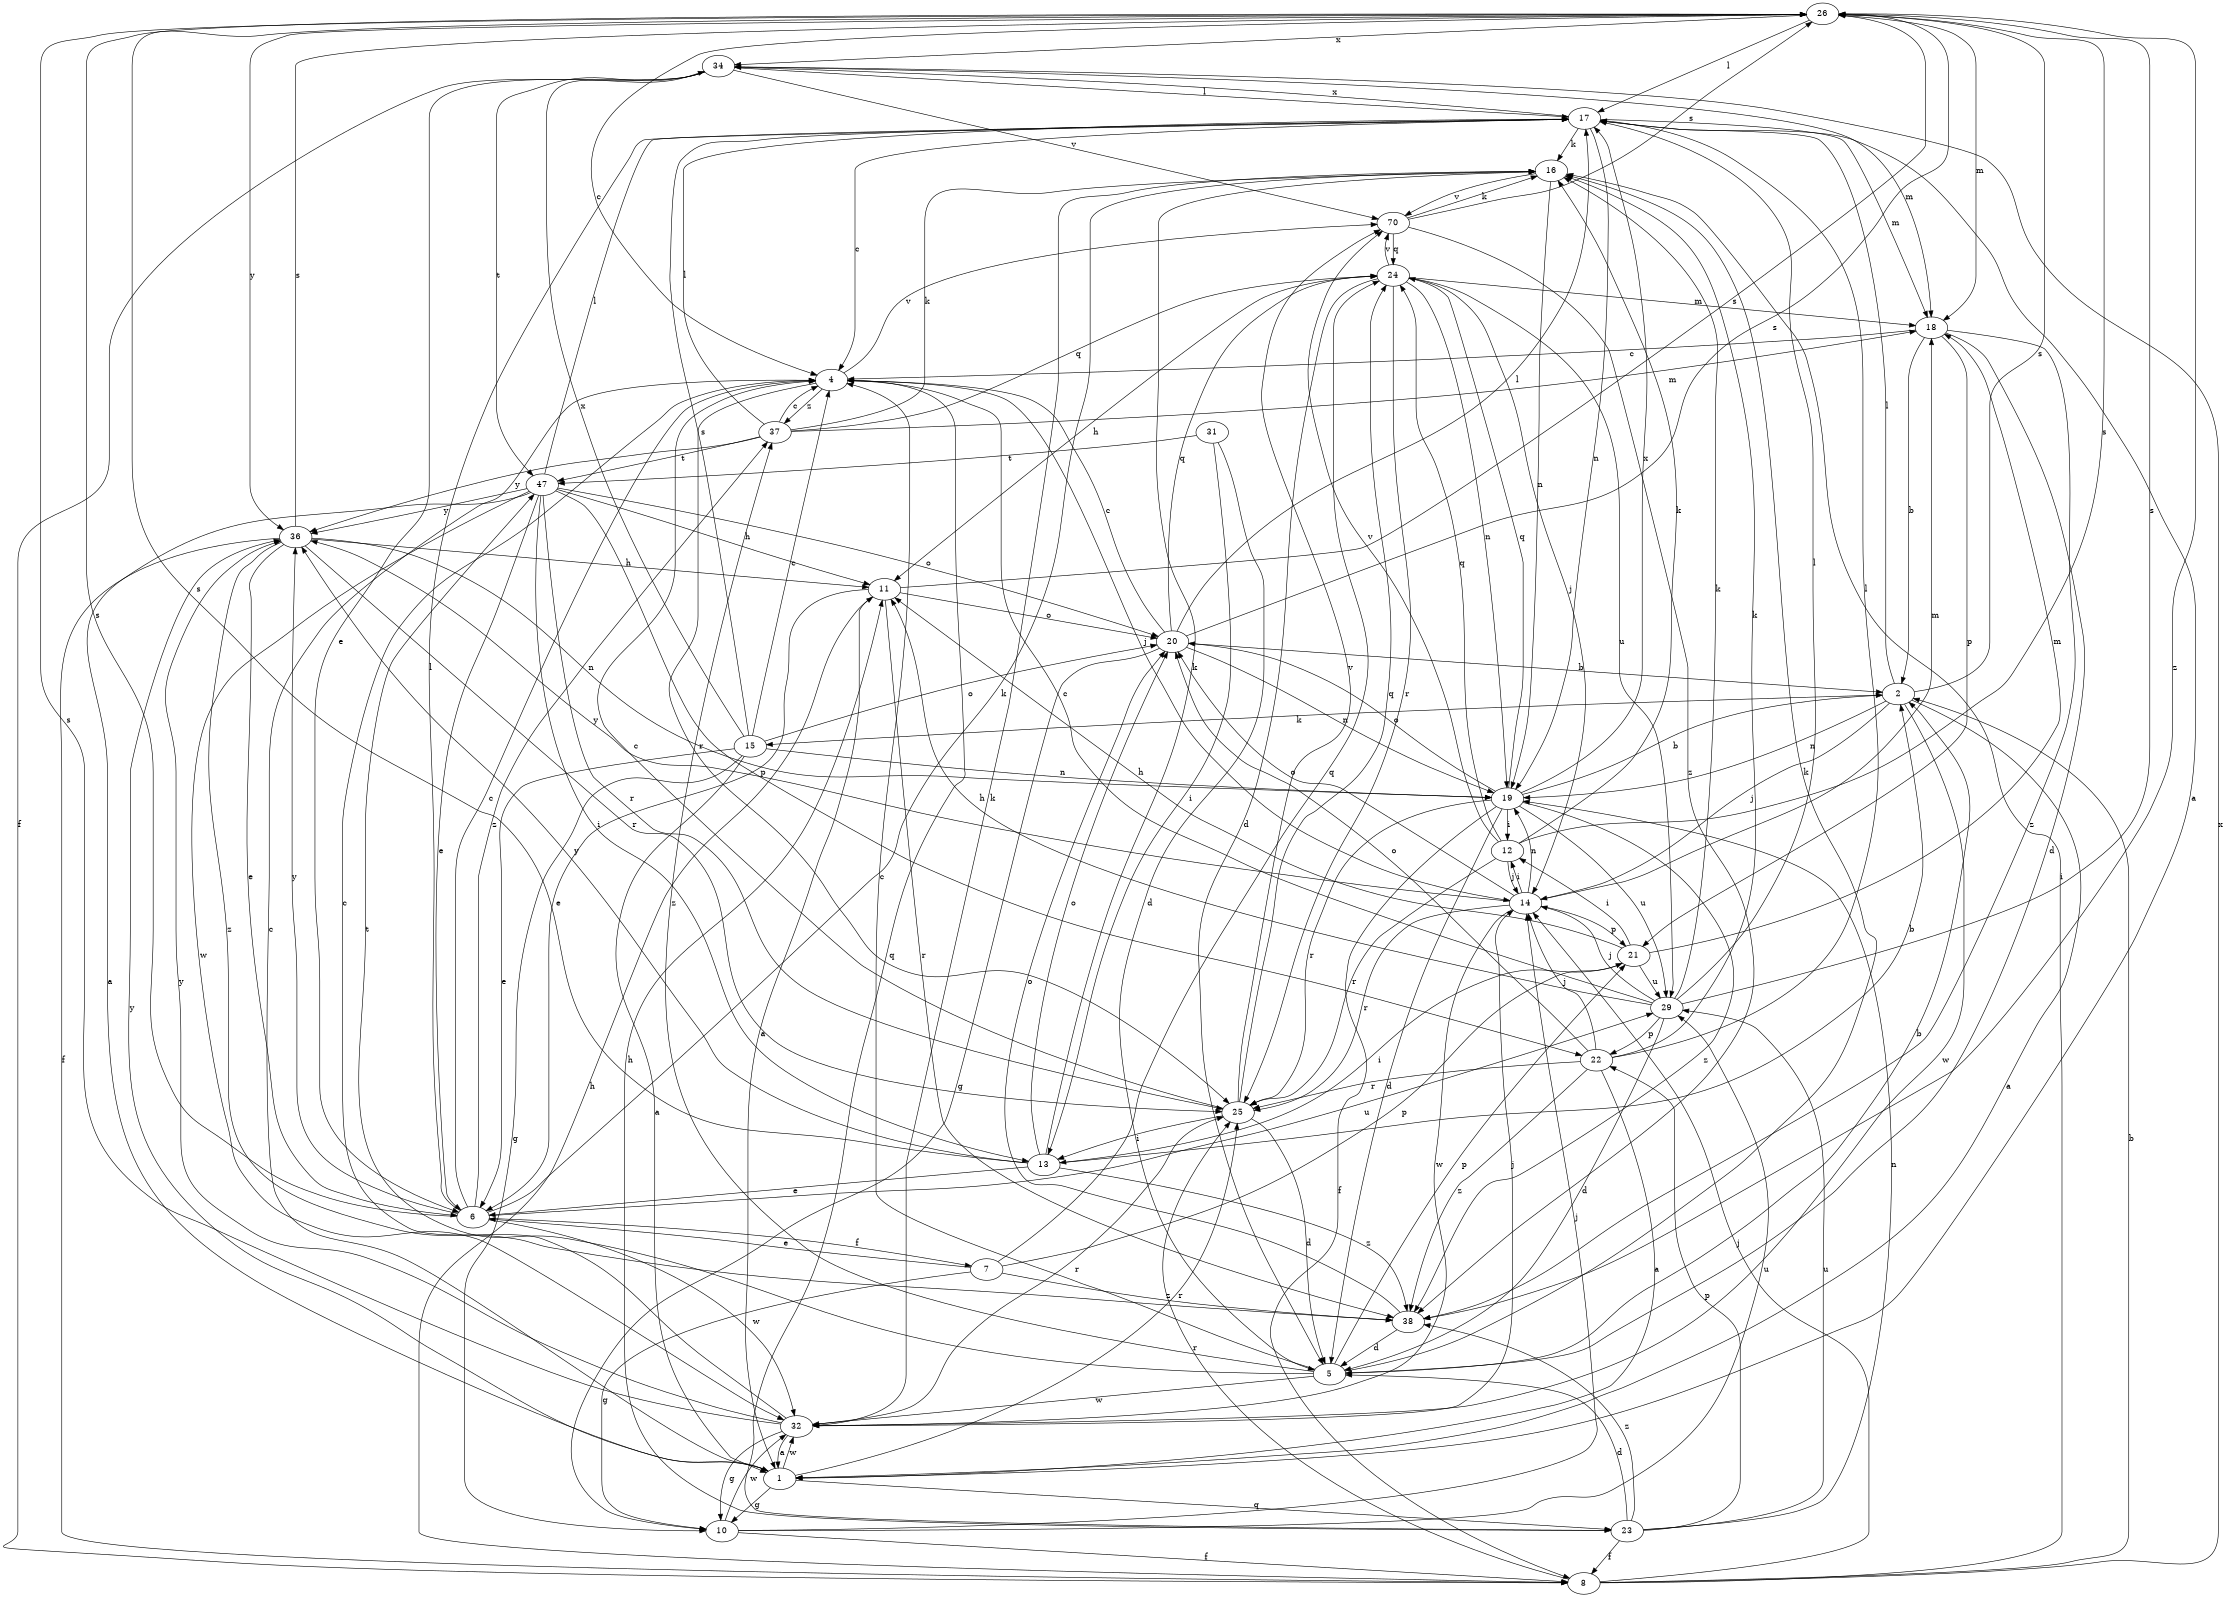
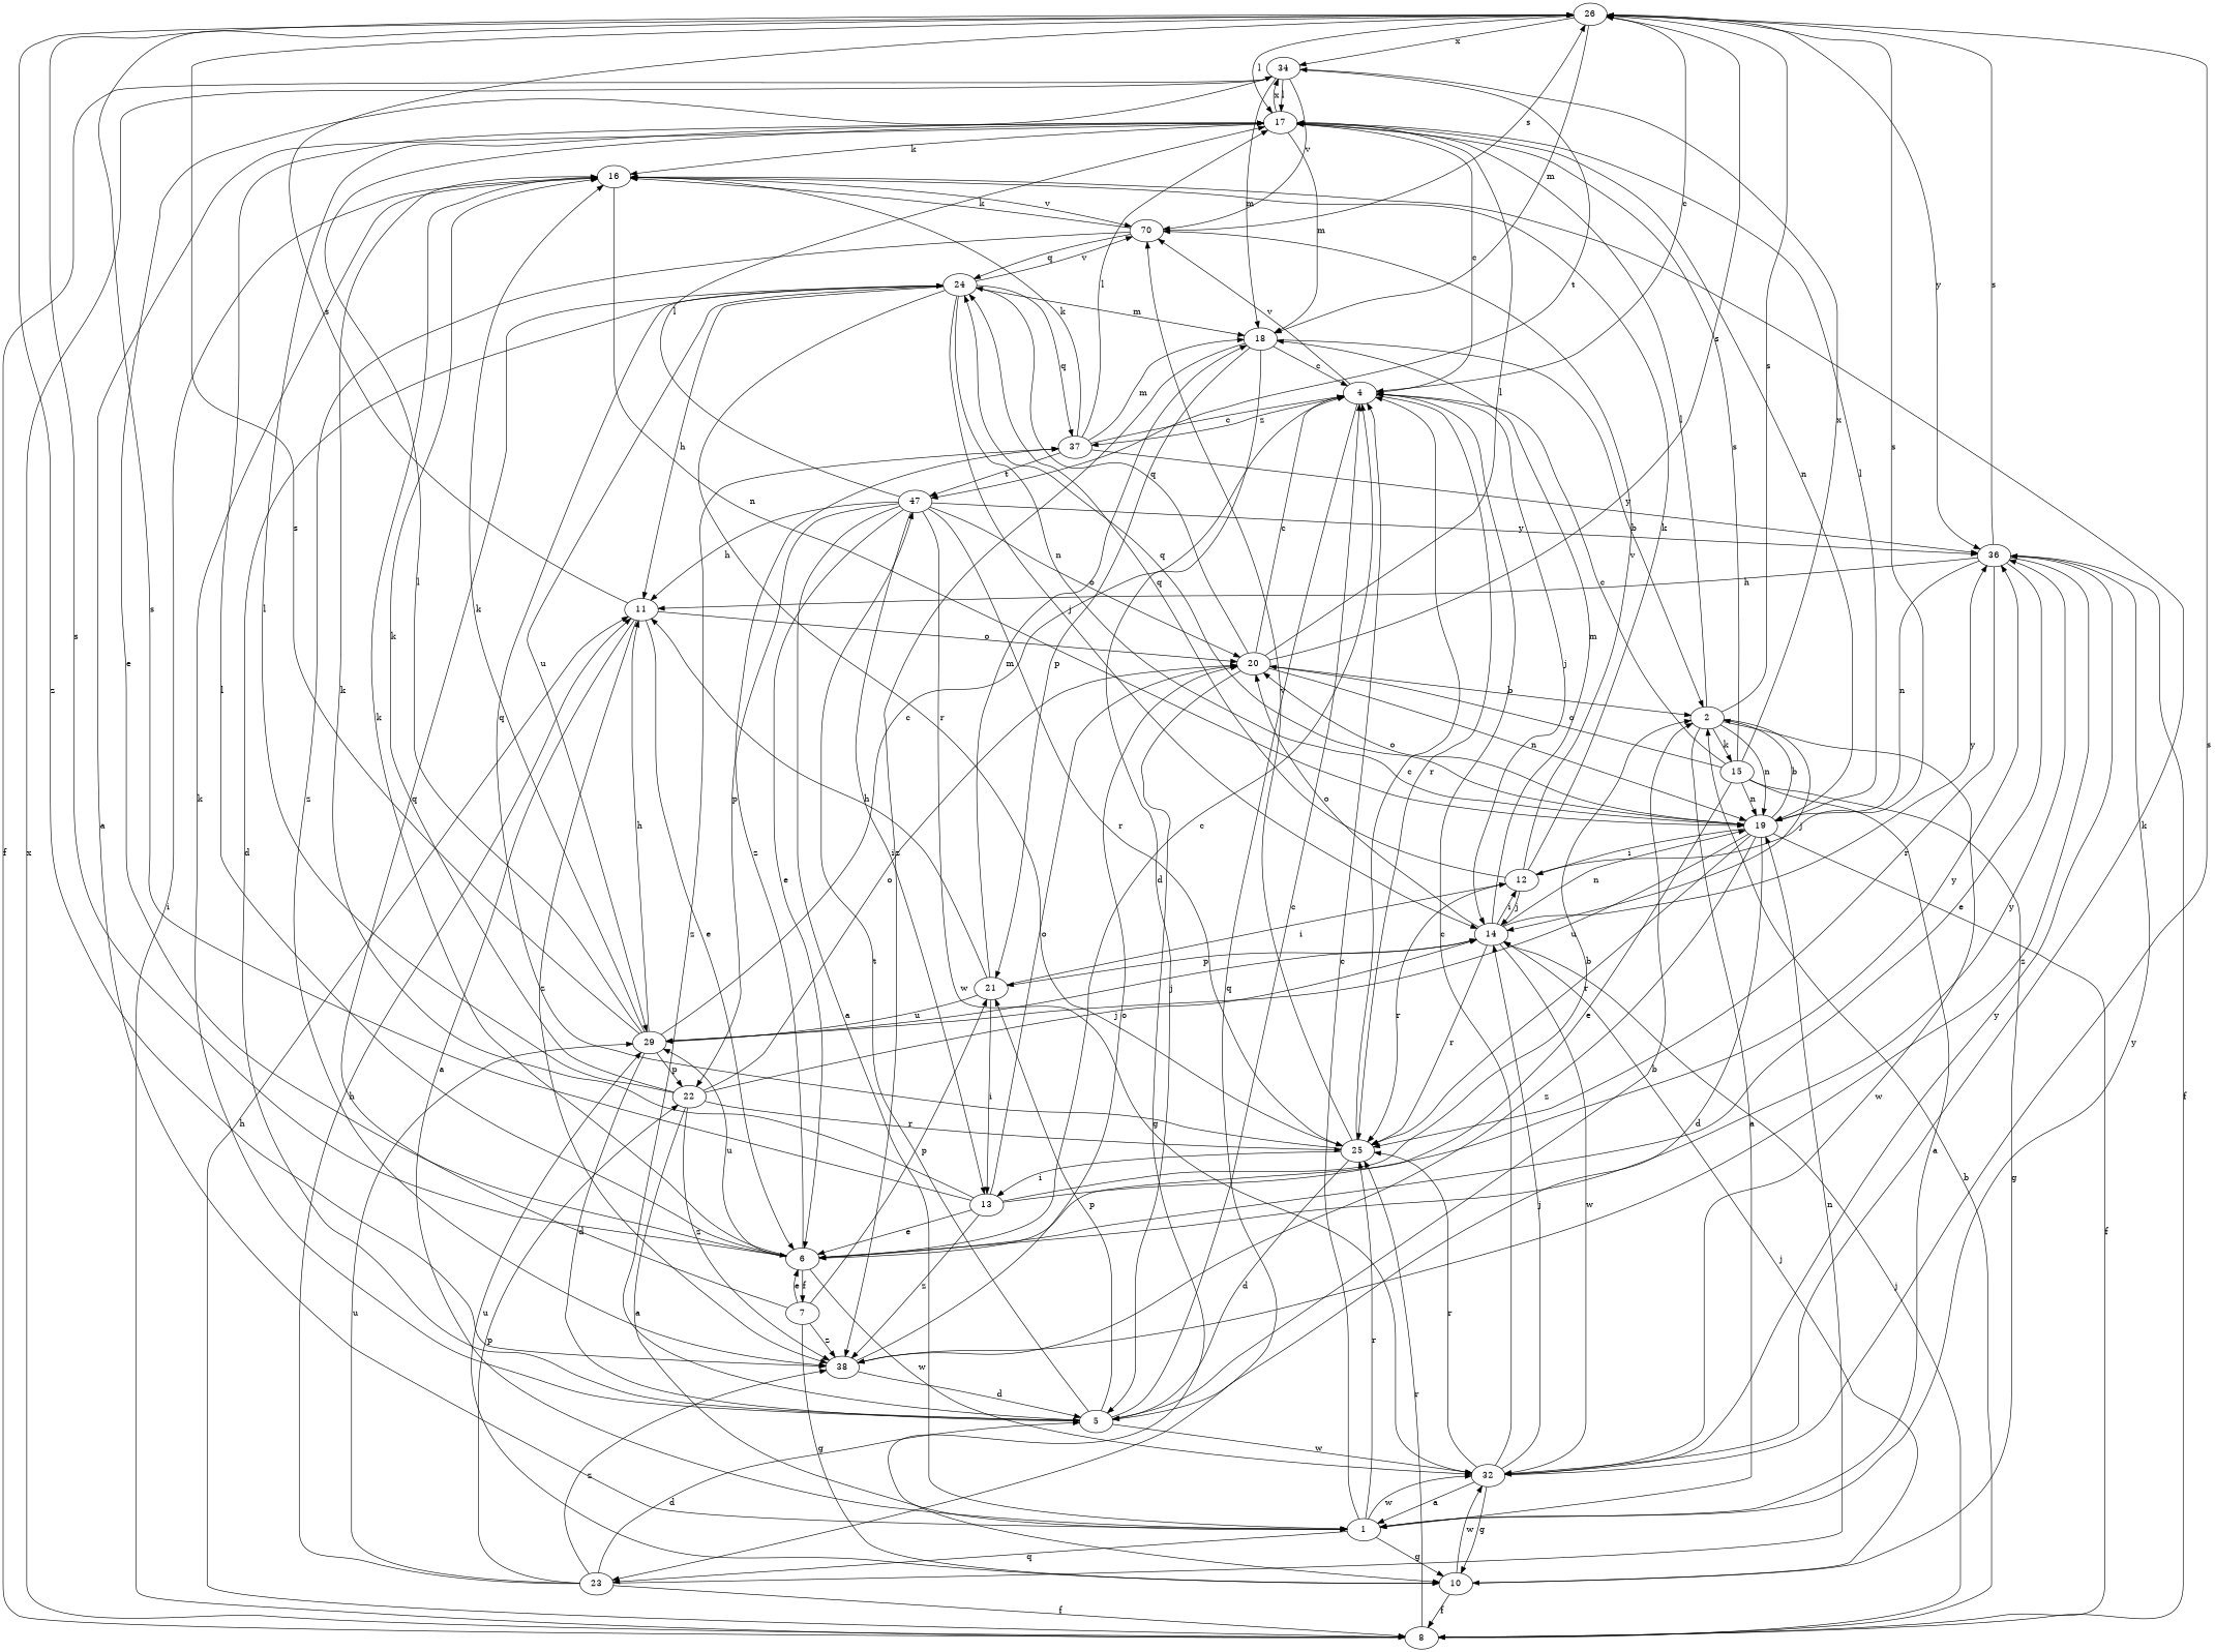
  strict digraph {
    26
    34
    4
    36
    17
    38
    18
-   31
    5
    n10 [label=47]
    13
    n12 [label=70]
    6
    8
    1
    10
    23
    25
    32
    14
    37
    29
    19
    11
    22
    24
    16
    2
    15
    21
    20
    12
    7
    26 -> 34 [label=x]
    26 -> 4 [label=c]
    26 -> 36 [label=y]
    26 -> 17 [label=l]
    26 -> 38 [label=z]
    26 -> 18 [label=m]
    34 -> 17 [label=l]
    34 -> 18 [label=m]
    34 -> n10 [label=t]
    34 -> n12 [label=v]
    34 -> 6 [label=e]
    34 -> 8 [label=f]
    4 -> n12 [label=v]
    4 -> 23 [label=q]
    4 -> 25 [label=r]
    4 -> 14 [label=j]
    4 -> 37 [label=z]
    36 -> 26 [label=s]
    36 -> 38 [label=z]
    36 -> 6 [label=e]
    36 -> 8 [label=f]
    36 -> 25 [label=r]
    36 -> 19 [label=n]
    36 -> 11 [label=h]
    17 -> 34 [label=x]
    17 -> 4 [label=c]
    17 -> 18 [label=m]
    17 -> 1 [label=a]
    17 -> 19 [label=n]
    17 -> 16 [label=k]
    38 -> 5 [label=d]
    38 -> 20 [label=o]
    18 -> 4 [label=c]
    18 -> 38 [label=z]
    18 -> 5 [label=d]
    18 -> 2 [label=b]
    18 -> 21 [label=p]
-   31 -> 5 [label=d]
-   31 -> n10 [label=t]
-   31 -> 13 [label=i]
    5 -> 4 [label=c]
    5 -> n10 [label=t]
    5 -> 32 [label=w]
    5 -> 37 [label=z]
    5 -> 16 [label=k]
    5 -> 2 [label=b]
    5 -> 21 [label=p]
    n10 -> 36 [label=y]
    n10 -> 17 [label=l]
    n10 -> 13 [label=i]
    n10 -> 6 [label=e]
    n10 -> 1 [label=a]
    n10 -> 25 [label=r]
    n10 -> 32 [label=w]
    n10 -> 11 [label=h]
    n10 -> 22 [label=p]
    n10 -> 20 [label=o]
    13 -> 26 [label=s]
    13 -> 36 [label=y]
    13 -> 38 [label=z]
    13 -> 6 [label=e]
    13 -> 16 [label=k]
    13 -> 2 [label=b]
    13 -> 20 [label=o]
    n12 -> 26 [label=s]
    n12 -> 38 [label=z]
    n12 -> 24 [label=q]
    n12 -> 16 [label=k]
    6 -> 26 [label=s]
    6 -> 4 [label=c]
    6 -> 36 [label=y]
    6 -> 17 [label=l]
    6 -> 32 [label=w]
    6 -> 37 [label=z]
    6 -> 29 [label=u]
    6 -> 16 [label=k]
    6 -> 7 [label=f]
    8 -> 34 [label=x]
    8 -> 25 [label=r]
    8 -> 14 [label=j]
    8 -> 11 [label=h]
    8 -> 16 [label=i]
    8 -> 2 [label=b]
    1 -> 4 [label=c]
    1 -> 36 [label=y]
    1 -> 10 [label=g]
    1 -> 23 [label=q]
    1 -> 25 [label=r]
    1 -> 32 [label=w]
    10 -> 8 [label=f]
    10 -> 32 [label=w]
    10 -> 14 [label=j]
    10 -> 29 [label=u]
    23 -> 38 [label=z]
    23 -> 5 [label=d]
    23 -> 8 [label=f]
    23 -> 29 [label=u]
    23 -> 19 [label=n]
    23 -> 11 [label=h]
    23 -> 22 [label=p]
    25 -> 4 [label=c]
    25 -> 5 [label=d]
    25 -> 13 [label=i]
    25 -> n12 [label=v]
    25 -> 24 [label=q]
    32 -> 26 [label=s]
    32 -> 4 [label=c]
    32 -> 36 [label=y]
    32 -> 1 [label=a]
    32 -> 10 [label=g]
    32 -> 25 [label=r]
    32 -> 14 [label=j]
    32 -> 16 [label=k]
    14 -> 36 [label=y]
    14 -> 18 [label=m]
    14 -> 25 [label=r]
    14 -> 32 [label=w]
    14 -> 19 [label=n]
    14 -> 21 [label=p]
    14 -> 20 [label=o]
    14 -> 12 [label=i]
    37 -> 4 [label=c]
    37 -> 36 [label=y]
    37 -> 17 [label=l]
    37 -> 18 [label=m]
    37 -> n10 [label=t]
-   37 -> 24 [label=q]
+   24 -> 37 [label=q]
    37 -> 16 [label=k]
    29 -> 26 [label=s]
    29 -> 4 [label=c]
    29 -> 17 [label=l]
    29 -> 5 [label=d]
    29 -> 14 [label=j]
    29 -> 11 [label=h]
    29 -> 22 [label=p]
    29 -> 16 [label=k]
-   19 -> 17 [label=x]
+   19 -> 17 [label=l]
    19 -> 38 [label=z]
    19 -> 5 [label=d]
    19 -> 8 [label=f]
    19 -> 25 [label=r]
    19 -> 29 [label=u]
    19 -> 24 [label=q]
    19 -> 2 [label=b]
    19 -> 20 [label=o]
    19 -> 12 [label=i]
    11 -> 26 [label=s]
-   11 -> 38 [label=r]
+   11 -> 38 [label=z]
    11 -> 6 [label=e]
    11 -> 1 [label=a]
    11 -> 20 [label=o]
    22 -> 17 [label=l]
    22 -> 38 [label=z]
    22 -> 1 [label=a]
    22 -> 25 [label=r]
    22 -> 14 [label=j]
    22 -> 16 [label=k]
    22 -> 20 [label=o]
    24 -> 18 [label=m]
    24 -> 5 [label=d]
    24 -> n12 [label=v]
    24 -> 25 [label=r]
    24 -> 14 [label=j]
    24 -> 29 [label=u]
    24 -> 19 [label=n]
    24 -> 11 [label=h]
    16 -> n12 [label=v]
    16 -> 19 [label=n]
    2 -> 26 [label=s]
    2 -> 17 [label=l]
    2 -> 1 [label=a]
    2 -> 32 [label=w]
    2 -> 14 [label=j]
    2 -> 19 [label=n]
    2 -> 15 [label=k]
    15 -> 34 [label=x]
    15 -> 4 [label=c]
    15 -> 17 [label=s]
    15 -> 6 [label=e]
    15 -> 1 [label=a]
    15 -> 10 [label=g]
    15 -> 19 [label=n]
    15 -> 20 [label=o]
    21 -> 18 [label=m]
    21 -> 13 [label=i]
    21 -> 29 [label=u]
    21 -> 11 [label=h]
    21 -> 12 [label=i]
    20 -> 26 [label=s]
    20 -> 4 [label=c]
    20 -> 17 [label=l]
    20 -> 10 [label=g]
    20 -> 19 [label=n]
    20 -> 24 [label=q]
    20 -> 2 [label=b]
    12 -> 26 [label=s]
    12 -> n12 [label=v]
    12 -> 25 [label=r]
    12 -> 14 [label=j]
    12 -> 24 [label=q]
    12 -> 16 [label=k]
    7 -> 38 [label=z]
    7 -> 6 [label=e]
    7 -> 10 [label=g]
    7 -> 24 [label=q]
    7 -> 21 [label=p]
  }
